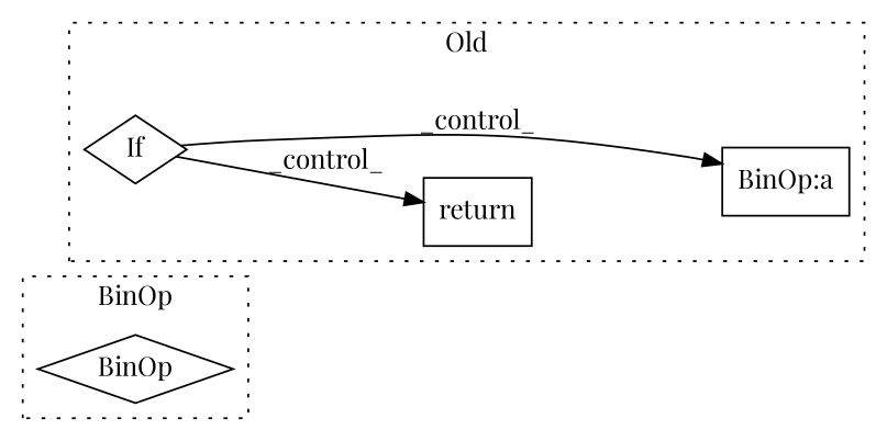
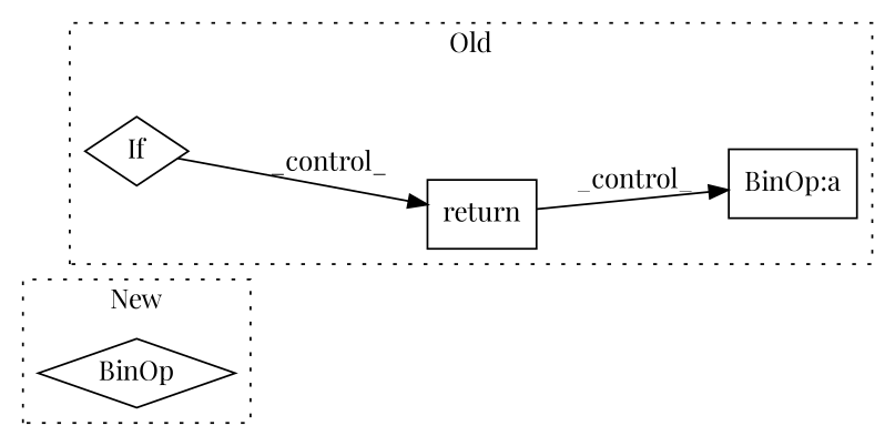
  digraph {
    fontname="Playfair Display"
    rankdir=LR
    node [fontname="Playfair Display" shape=diamond]
    edge [fontname="Playfair Display"]
    n1 [a=51 l="4,6" label=BinOp s="23385,23399"]
    n2 [a=93 l=7 label=return s=21877 shape=box]
    n3 [a=96 l="3,18" label=If s="21717,21794"]
    n4 [a=82 l=3 label="BinOp:a" s=22287 shape=box]
    subgraph cluster_1 {
-     label=BinOp
+     label=New
      style=dotted
      n1
    }
    subgraph cluster_2 {
      label=Old
      style=dotted
      n2
      n3
      n4
    }
    n3 -> n2 [label=_control_]
-   n3 -> n4 [label=_control_]
+   n2 -> n4 [label=_control_]
  }
